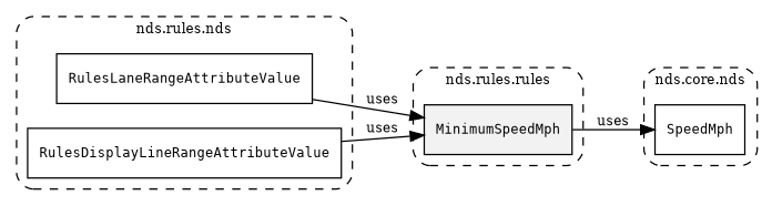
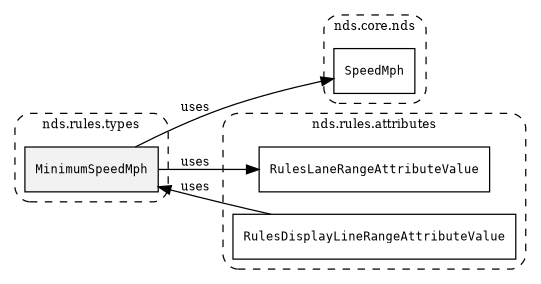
  digraph {
    fontsize=10
    rankdir=LR
    node [fontsize=10 shape=box]
    edge [fontsize=10]
    n1 [fillcolor="#0000000D" label=<<font face="monospace"><table align="center" border="0" cellspacing="0" cellpadding="0"><tr><td href="../../../content/packages/nds.rules.types.html#Subtype-MinimumSpeedMph" title="Subtype defined in nds.rules.types">MinimumSpeedMph</td></tr></table></font>> style=filled]
    n2 [label=<<font face="monospace"><table align="center" border="0" cellspacing="0" cellpadding="0"><tr><td href="../../../content/packages/nds.core.types.html#Subtype-SpeedMph" title="Subtype defined in nds.core.types">SpeedMph</td></tr></table></font>>]
    n3 [label=<<font face="monospace"><table align="center" border="0" cellspacing="0" cellpadding="0"><tr><td href="../../../content/packages/nds.rules.attributes.html#Choice-RulesLaneRangeAttributeValue" title="Choice defined in nds.rules.attributes">RulesLaneRangeAttributeValue</td></tr></table></font>>]
    n4 [label=<<font face="monospace"><table align="center" border="0" cellspacing="0" cellpadding="0"><tr><td href="../../../content/packages/nds.rules.attributes.html#Choice-RulesDisplayLineRangeAttributeValue" title="Choice defined in nds.rules.attributes">RulesDisplayLineRangeAttributeValue</td></tr></table></font>>]
    subgraph cluster_1 {
-     label="nds.rules.rules"
+     label="nds.rules.types"
      style="dashed, rounded"
      n1
    }
    subgraph cluster_2 {
      label="nds.core.nds"
      style="dashed, rounded"
      n2
    }
    subgraph cluster_3 {
-     label="nds.rules.nds"
+     label="nds.rules.attributes"
      style="dashed, rounded"
      n3
      n4
    }
    n1 -> n2 [label=uses]
-   n3 -> n1 [label=uses]
+   n1 -> n3 [label=uses]
    n4 -> n1 [label=uses]
  }
